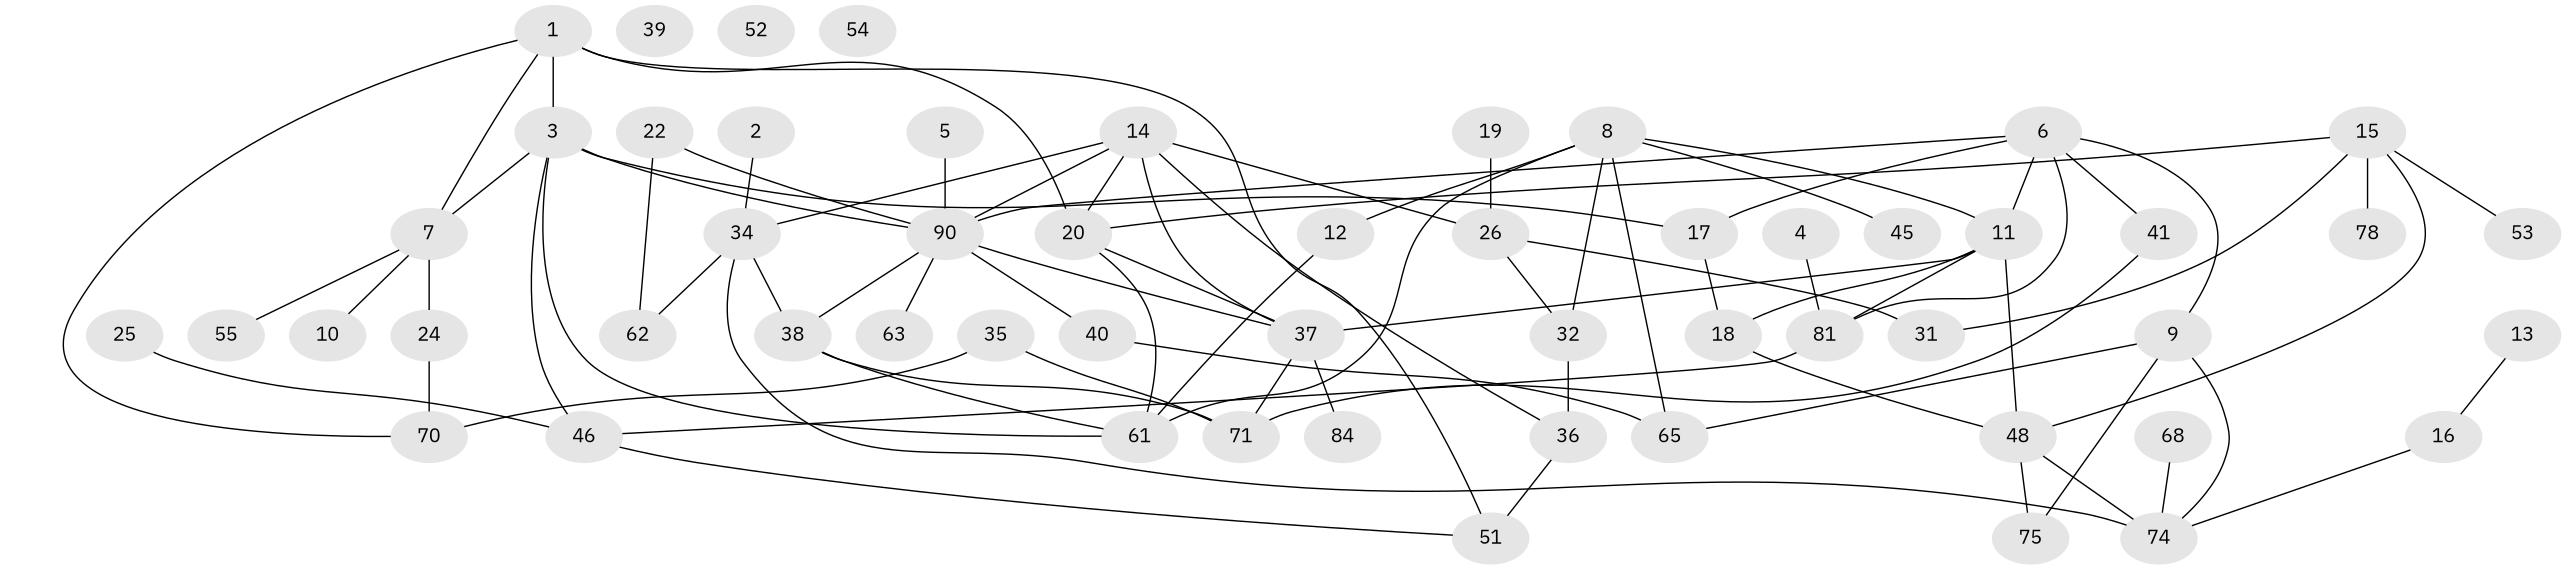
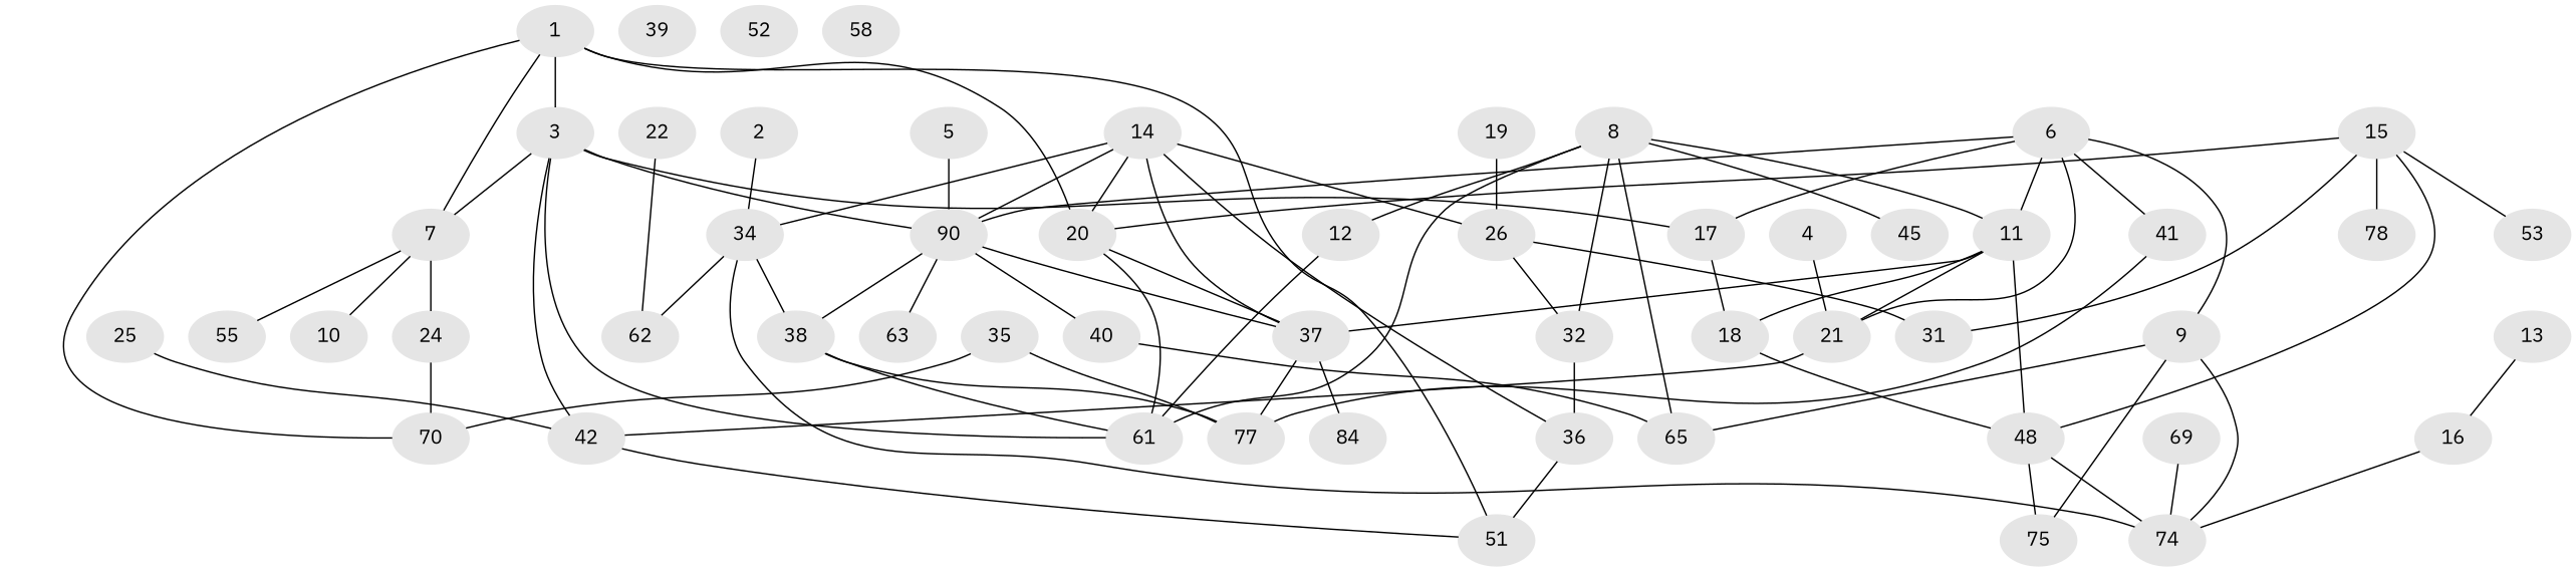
  graph {
    fontname="IBM Plex Sans"
    node [color=gray90 fontname="IBM Plex Sans" style=filled]
    edge [fontname="IBM Plex Sans"]
    1 [super="+69"]
    3 [super="+64"]
    7 [super="+29"]
    20
    51 [super="+59"]
    70
    17
    n8 [label=90 super="+66"]
-   46 [super="+57"]
+   46 [super="+57" label=42]
    61 [super="+80"]
    10
    24 [super="+76"]
    55
    37 [super="+60"]
    2 [super="+27"]
    34 [super="+43"]
    74 [super="+83"]
    62
    38 [super="+50"]
    18 [super="+82"]
    40
    63
-   21 [super="+23" label=81]
+   21 [super="+23"]
    4
    5
    6 [super="+49"]
    9 [super="+72"]
    11 [super="+67"]
    41 [super="+56"]
    65
    75
    48 [super="+77"]
-   71
+   71 [label=77]
    8 [super="+79"]
    12 [super="+42"]
    32
    45
    36 [super="+73"]
    n39 [label=84]
    13 [super="+47"]
    16
    14 [super="+33"]
    26 [super="+54"]
    31
    15 [super="+44"]
    53
    78
    19
    22 [super="+28"]
    25
    35
    39
    52
-   58 [label=54]
-   68
+   58
+   68 [label=69]
    1 -- 3
    1 -- 7
    1 -- 20
    1 -- 51
    1 -- 70
    3 -- 7
    3 -- 17
    3 -- n8
    3 -- 46
    3 -- 61
    7 -- 10
    7 -- 24
    7 -- 55
    20 -- 61
    20 -- 37
    17 -- 18
    n8 -- 37
    n8 -- 38
    n8 -- 40
    n8 -- 63
    46 -- 51
    24 -- 70
    37 -- 71
    37 -- n39
    2 -- 34
    34 -- 74 [weight=2]
    34 -- 62
    34 -- 38
    38 -- 61
    38 -- 71
    18 -- 48
    40 -- 65
    21 -- 46
    4 -- 21
    5 -- n8
    6 -- 17
    6 -- n8
    6 -- 21
    6 -- 9
    6 -- 11
    6 -- 41
    9 -- 74
    9 -- 65
    9 -- 75
    11 -- 37
    11 -- 18
    11 -- 21
    11 -- 48
    41 -- 71
    48 -- 74
    48 -- 75
    8 -- 61
    8 -- 11
    8 -- 65
    8 -- 12
    8 -- 32
    8 -- 45
    12 -- 61
    32 -- 36
    36 -- 51
    13 -- 16
    16 -- 74
    14 -- 20
    14 -- n8
    14 -- 37
    14 -- 34
    14 -- 36
    14 -- 26
    26 -- 32
    26 -- 31
    15 -- 20
    15 -- 48
    15 -- 31
    15 -- 53
    15 -- 78
    19 -- 26
-   22 -- n8
    22 -- 62
    25 -- 46
    35 -- 70
    35 -- 71
    68 -- 74
  }
